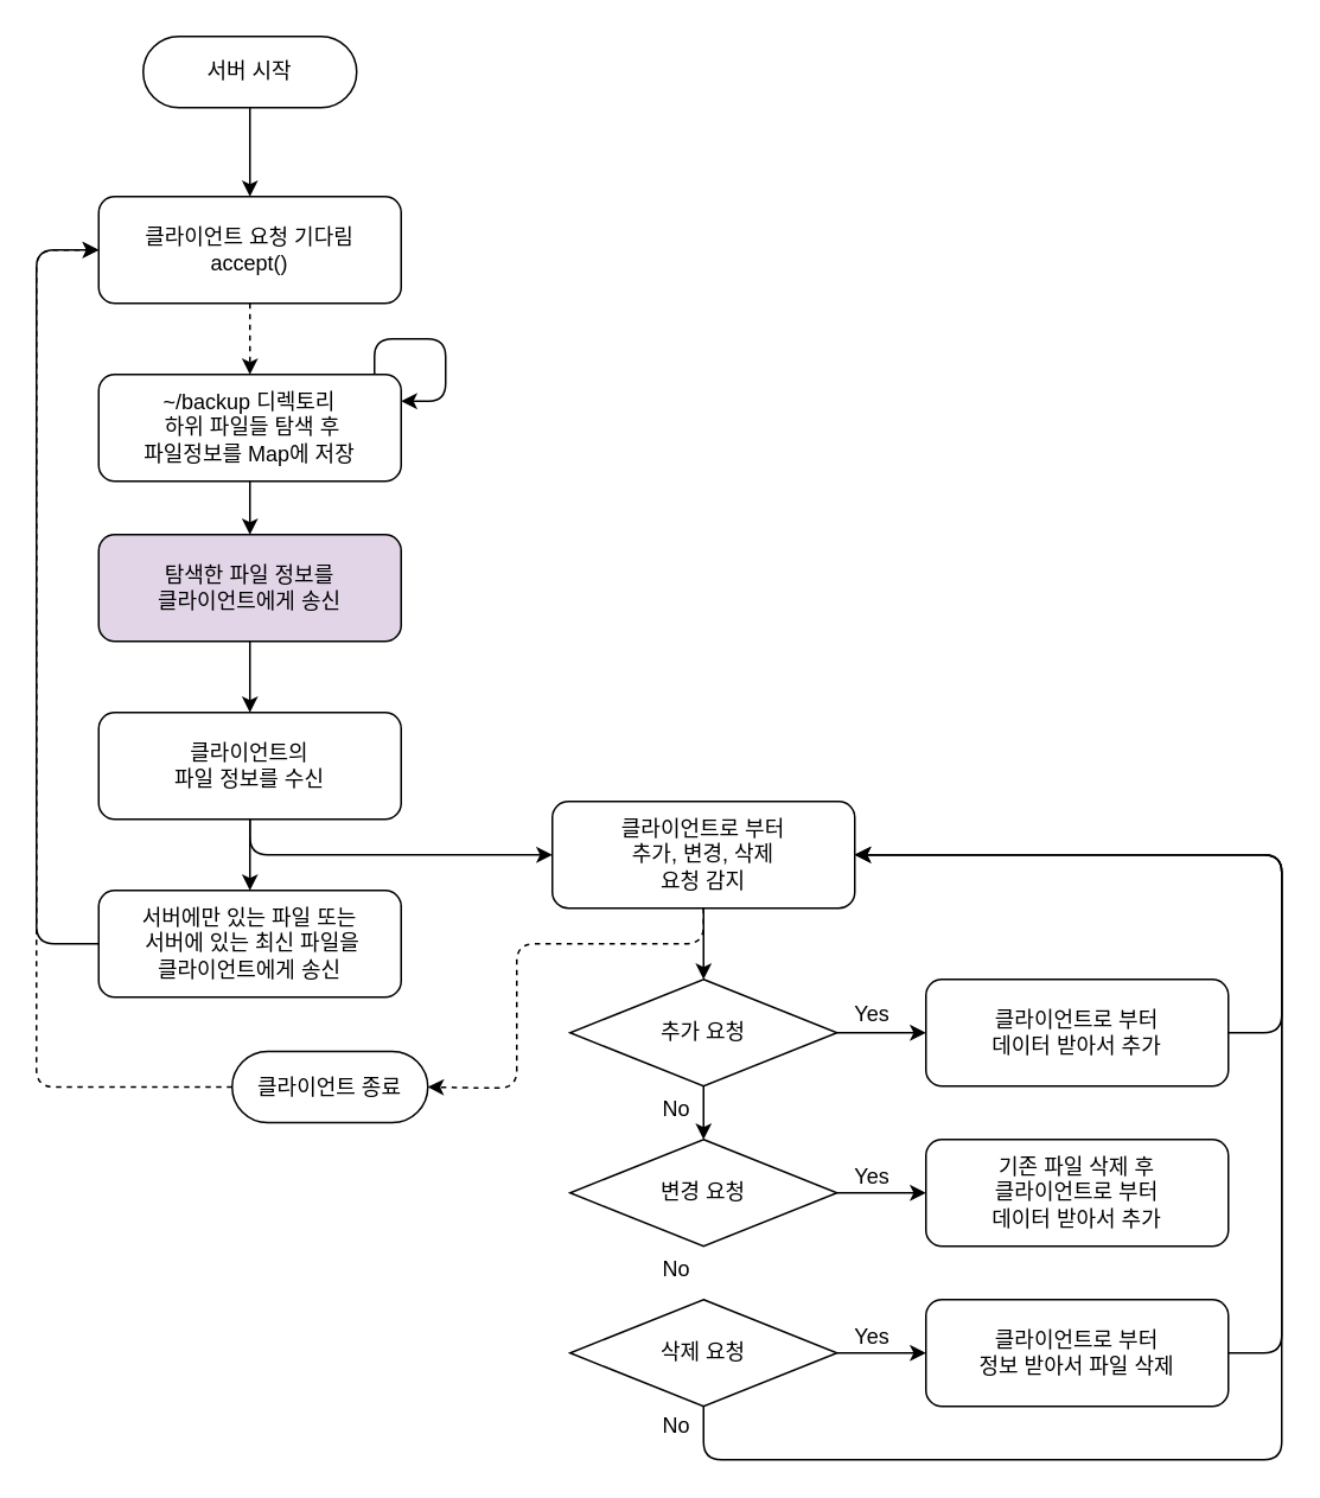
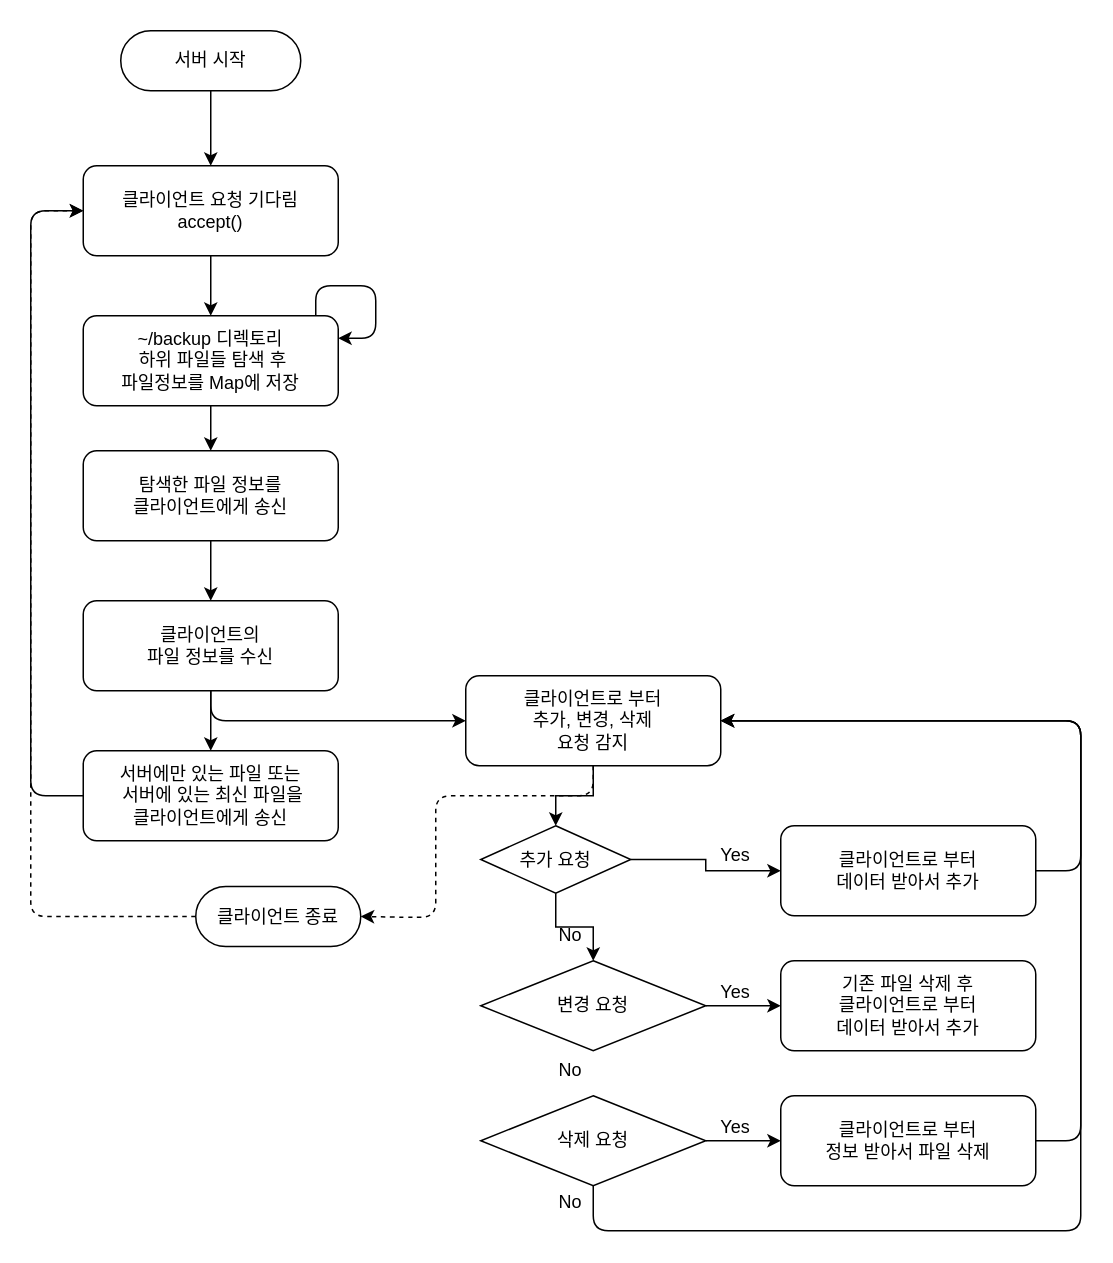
  <mxCell id="0" />
  <mxCell id="1" parent="0" />
  <mxCell id="2" style="edgeStyle=orthogonalEdgeStyle;rounded=0;orthogonalLoop=1;jettySize=auto;html=1;entryX=0.5;entryY=0;entryDx=0;entryDy=0;" parent="1" source="3" target="5" edge="1"><mxGeometry relative="1" as="geometry" /></mxCell>
  <mxCell id="3" value="서버 시작" style="rounded=1;whiteSpace=wrap;html=1;arcSize=50;" parent="1" vertex="1"><mxGeometry x="80" y="20" width="120" height="40" as="geometry" /></mxCell>
- <mxCell id="4" style="edgeStyle=orthogonalEdgeStyle;rounded=0;orthogonalLoop=1;jettySize=auto;html=1;entryX=0.5;entryY=0;entryDx=0;entryDy=0;dashed=1;" parent="1" source="5" target="7" edge="1"><mxGeometry relative="1" as="geometry" /></mxCell>
+ <mxCell id="4" style="edgeStyle=orthogonalEdgeStyle;rounded=0;orthogonalLoop=1;jettySize=auto;html=1;entryX=0.5;entryY=0;entryDx=0;entryDy=0;" parent="1" source="5" target="7" edge="1"><mxGeometry relative="1" as="geometry" /></mxCell>
  <mxCell id="5" value="클라이언트 요청 기다림&lt;br&gt;accept()" style="rounded=1;whiteSpace=wrap;html=1;" parent="1" vertex="1"><mxGeometry x="55" y="110" width="170" height="60" as="geometry" /></mxCell>
  <mxCell id="6" style="edgeStyle=orthogonalEdgeStyle;rounded=0;orthogonalLoop=1;jettySize=auto;html=1;" parent="1" source="7" target="9" edge="1"><mxGeometry relative="1" as="geometry" /></mxCell>
  <mxCell id="7" value="~/backup 디렉토리&lt;br&gt;&amp;nbsp;하위 파일들 탐색 후 &lt;br&gt;파일정보를 Map에 저장" style="rounded=1;whiteSpace=wrap;html=1;" parent="1" vertex="1"><mxGeometry x="55" y="210" width="170" height="60" as="geometry" /></mxCell>
  <mxCell id="8" style="edgeStyle=orthogonalEdgeStyle;rounded=0;orthogonalLoop=1;jettySize=auto;html=1;" parent="1" source="9" target="12" edge="1"><mxGeometry relative="1" as="geometry" /></mxCell>
- <mxCell id="9" value="탐색한 파일 정보를 &lt;br&gt;클라이언트에게 송신" style="rounded=1;whiteSpace=wrap;html=1;fillColor=#e1d5e7;" parent="1" vertex="1"><mxGeometry x="55" y="300" width="170" height="60" as="geometry" /></mxCell>
+ <mxCell id="9" value="탐색한 파일 정보를 &lt;br&gt;클라이언트에게 송신" style="rounded=1;whiteSpace=wrap;html=1;" parent="1" vertex="1"><mxGeometry x="55" y="300" width="170" height="60" as="geometry" /></mxCell>
  <mxCell id="10" style="edgeStyle=orthogonalEdgeStyle;rounded=0;orthogonalLoop=1;jettySize=auto;html=1;entryX=0.5;entryY=0;entryDx=0;entryDy=0;" parent="1" source="12" target="17" edge="1"><mxGeometry relative="1" as="geometry" /></mxCell>
  <mxCell id="11" style="edgeStyle=orthogonalEdgeStyle;rounded=1;orthogonalLoop=1;jettySize=auto;html=1;entryX=0;entryY=0.5;entryDx=0;entryDy=0;" parent="1" source="12" target="15" edge="1"><mxGeometry relative="1" as="geometry"><Array as="points"><mxPoint x="140" y="480" /><mxPoint x="270" y="480" /></Array></mxGeometry></mxCell>
  <mxCell id="12" value="클라이언트의 &lt;br&gt;파일 정보를 수신" style="rounded=1;whiteSpace=wrap;html=1;" parent="1" vertex="1"><mxGeometry x="55" y="400" width="170" height="60" as="geometry" /></mxCell>
  <mxCell id="13" style="edgeStyle=orthogonalEdgeStyle;rounded=0;orthogonalLoop=1;jettySize=auto;html=1;entryX=0.5;entryY=0;entryDx=0;entryDy=0;" parent="1" source="15" target="20" edge="1"><mxGeometry relative="1" as="geometry" /></mxCell>
  <mxCell id="14" style="edgeStyle=orthogonalEdgeStyle;rounded=1;orthogonalLoop=1;jettySize=auto;html=1;entryX=1;entryY=0.5;entryDx=0;entryDy=0;dashed=1;" parent="1" source="15" target="38" edge="1"><mxGeometry relative="1" as="geometry"><Array as="points"><mxPoint x="395" y="530" /><mxPoint x="290" y="530" /><mxPoint x="290" y="611" /><mxPoint x="270" y="611" /></Array></mxGeometry></mxCell>
  <mxCell id="15" value="클라이언트로 부터&lt;br&gt;추가, 변경, 삭제&lt;br&gt;요청 감지" style="rounded=1;whiteSpace=wrap;html=1;" parent="1" vertex="1"><mxGeometry x="310" y="450" width="170" height="60" as="geometry" /></mxCell>
  <mxCell id="16" style="edgeStyle=orthogonalEdgeStyle;rounded=1;orthogonalLoop=1;jettySize=auto;html=1;entryX=0;entryY=0.5;entryDx=0;entryDy=0;" parent="1" source="17" target="5" edge="1"><mxGeometry relative="1" as="geometry"><Array as="points"><mxPoint x="20" y="530" /><mxPoint x="20" y="140" /></Array></mxGeometry></mxCell>
  <mxCell id="17" value="서버에만 있는 파일 또는&lt;br&gt;&amp;nbsp;서버에 있는 최신 파일을 &lt;br&gt;클라이언트에게 송신" style="rounded=1;whiteSpace=wrap;html=1;" parent="1" vertex="1"><mxGeometry x="55" y="500" width="170" height="60" as="geometry" /></mxCell>
  <mxCell id="18" style="edgeStyle=orthogonalEdgeStyle;rounded=0;orthogonalLoop=1;jettySize=auto;html=1;entryX=0.5;entryY=0;entryDx=0;entryDy=0;" parent="1" source="20" target="22" edge="1"><mxGeometry relative="1" as="geometry" /></mxCell>
  <mxCell id="19" style="edgeStyle=orthogonalEdgeStyle;rounded=0;orthogonalLoop=1;jettySize=auto;html=1;entryX=0;entryY=0.5;entryDx=0;entryDy=0;" parent="1" source="20" target="27" edge="1"><mxGeometry relative="1" as="geometry" /></mxCell>
- <mxCell id="20" value="추가 요청" style="rhombus;whiteSpace=wrap;html=1;" parent="1" vertex="1"><mxGeometry x="320" y="550" width="150" height="60" as="geometry" /></mxCell>
+ <mxCell id="20" value="추가 요청" style="rhombus;whiteSpace=wrap;html=1;" parent="1" vertex="1"><mxGeometry x="320" y="550" width="100" height="45" as="geometry" /></mxCell>
  <mxCell id="21" style="edgeStyle=orthogonalEdgeStyle;rounded=0;orthogonalLoop=1;jettySize=auto;html=1;entryX=0;entryY=0.5;entryDx=0;entryDy=0;" parent="1" source="22" target="28" edge="1"><mxGeometry relative="1" as="geometry" /></mxCell>
  <mxCell id="22" value="변경 요청" style="rhombus;whiteSpace=wrap;html=1;" parent="1" vertex="1"><mxGeometry x="320" y="640" width="150" height="60" as="geometry" /></mxCell>
  <mxCell id="23" style="edgeStyle=orthogonalEdgeStyle;rounded=0;orthogonalLoop=1;jettySize=auto;html=1;entryX=0;entryY=0.5;entryDx=0;entryDy=0;" parent="1" source="25" target="30" edge="1"><mxGeometry relative="1" as="geometry" /></mxCell>
  <mxCell id="24" style="edgeStyle=orthogonalEdgeStyle;rounded=1;orthogonalLoop=1;jettySize=auto;html=1;entryX=1;entryY=0.5;entryDx=0;entryDy=0;" parent="1" source="25" target="15" edge="1"><mxGeometry relative="1" as="geometry"><Array as="points"><mxPoint x="395" y="820" /><mxPoint x="720" y="820" /><mxPoint x="720" y="480" /></Array></mxGeometry></mxCell>
  <mxCell id="25" value="삭제 요청" style="rhombus;whiteSpace=wrap;html=1;" parent="1" vertex="1"><mxGeometry x="320" y="730" width="150" height="60" as="geometry" /></mxCell>
  <mxCell id="26" style="edgeStyle=orthogonalEdgeStyle;rounded=1;orthogonalLoop=1;jettySize=auto;html=1;entryX=1;entryY=0.5;entryDx=0;entryDy=0;" parent="1" source="27" target="15" edge="1"><mxGeometry relative="1" as="geometry"><Array as="points"><mxPoint x="720" y="580" /><mxPoint x="720" y="480" /></Array></mxGeometry></mxCell>
  <mxCell id="27" value="클라이언트로 부터&lt;br&gt;데이터 받아서 추가" style="rounded=1;whiteSpace=wrap;html=1;" parent="1" vertex="1"><mxGeometry x="520" y="550" width="170" height="60" as="geometry" /></mxCell>
  <mxCell id="28" value="기존 파일 삭제 후&lt;br&gt;클라이언트로 부터&lt;br&gt;데이터 받아서 추가" style="rounded=1;whiteSpace=wrap;html=1;" parent="1" vertex="1"><mxGeometry x="520" y="640" width="170" height="60" as="geometry" /></mxCell>
  <mxCell id="29" style="edgeStyle=orthogonalEdgeStyle;rounded=1;orthogonalLoop=1;jettySize=auto;html=1;entryX=1;entryY=0.5;entryDx=0;entryDy=0;" parent="1" source="30" target="15" edge="1"><mxGeometry relative="1" as="geometry"><Array as="points"><mxPoint x="720" y="760" /><mxPoint x="720" y="480" /></Array></mxGeometry></mxCell>
  <mxCell id="30" value="클라이언트로 부터&lt;br&gt;정보 받아서 파일 삭제" style="rounded=1;whiteSpace=wrap;html=1;" parent="1" vertex="1"><mxGeometry x="520" y="730" width="170" height="60" as="geometry" /></mxCell>
  <mxCell id="31" value="Yes" style="text;html=1;strokeColor=none;fillColor=none;align=center;verticalAlign=middle;whiteSpace=wrap;rounded=0;" parent="1" vertex="1"><mxGeometry x="475" y="559" width="30" height="21" as="geometry" /></mxCell>
  <mxCell id="32" value="Yes" style="text;html=1;strokeColor=none;fillColor=none;align=center;verticalAlign=middle;whiteSpace=wrap;rounded=0;" parent="1" vertex="1"><mxGeometry x="475" y="650" width="30" height="21" as="geometry" /></mxCell>
  <mxCell id="33" value="Yes" style="text;html=1;strokeColor=none;fillColor=none;align=center;verticalAlign=middle;whiteSpace=wrap;rounded=0;" parent="1" vertex="1"><mxGeometry x="475" y="740" width="30" height="21" as="geometry" /></mxCell>
  <mxCell id="34" value="No" style="text;html=1;strokeColor=none;fillColor=none;align=center;verticalAlign=middle;whiteSpace=wrap;rounded=0;" parent="1" vertex="1"><mxGeometry x="365" y="612" width="30" height="21" as="geometry" /></mxCell>
  <mxCell id="35" value="No" style="text;html=1;strokeColor=none;fillColor=none;align=center;verticalAlign=middle;whiteSpace=wrap;rounded=0;" parent="1" vertex="1"><mxGeometry x="365" y="702" width="30" height="21" as="geometry" /></mxCell>
  <mxCell id="36" value="No" style="text;html=1;strokeColor=none;fillColor=none;align=center;verticalAlign=middle;whiteSpace=wrap;rounded=0;" parent="1" vertex="1"><mxGeometry x="365" y="790" width="30" height="21" as="geometry" /></mxCell>
  <mxCell id="37" style="edgeStyle=orthogonalEdgeStyle;rounded=1;orthogonalLoop=1;jettySize=auto;html=1;entryX=0;entryY=0.5;entryDx=0;entryDy=0;dashed=1;" parent="1" source="38" target="5" edge="1"><mxGeometry relative="1" as="geometry"><Array as="points"><mxPoint x="20" y="611" /><mxPoint x="20" y="140" /></Array></mxGeometry></mxCell>
  <mxCell id="38" value="클라이언트 종료" style="rounded=1;whiteSpace=wrap;html=1;arcSize=50;" parent="1" vertex="1"><mxGeometry x="130" y="590.5" width="110" height="40" as="geometry" /></mxCell>
  <mxCell id="39" style="edgeStyle=orthogonalEdgeStyle;rounded=1;orthogonalLoop=1;jettySize=auto;html=1;entryX=1;entryY=0.25;entryDx=0;entryDy=0;" edge="1" parent="1"><mxGeometry relative="1" as="geometry"><mxPoint x="210" y="210" as="sourcePoint" /><mxPoint x="225" y="225" as="targetPoint" /><Array as="points"><mxPoint x="210" y="190" /><mxPoint x="250" y="190" /><mxPoint x="250" y="225" /></Array></mxGeometry></mxCell>
